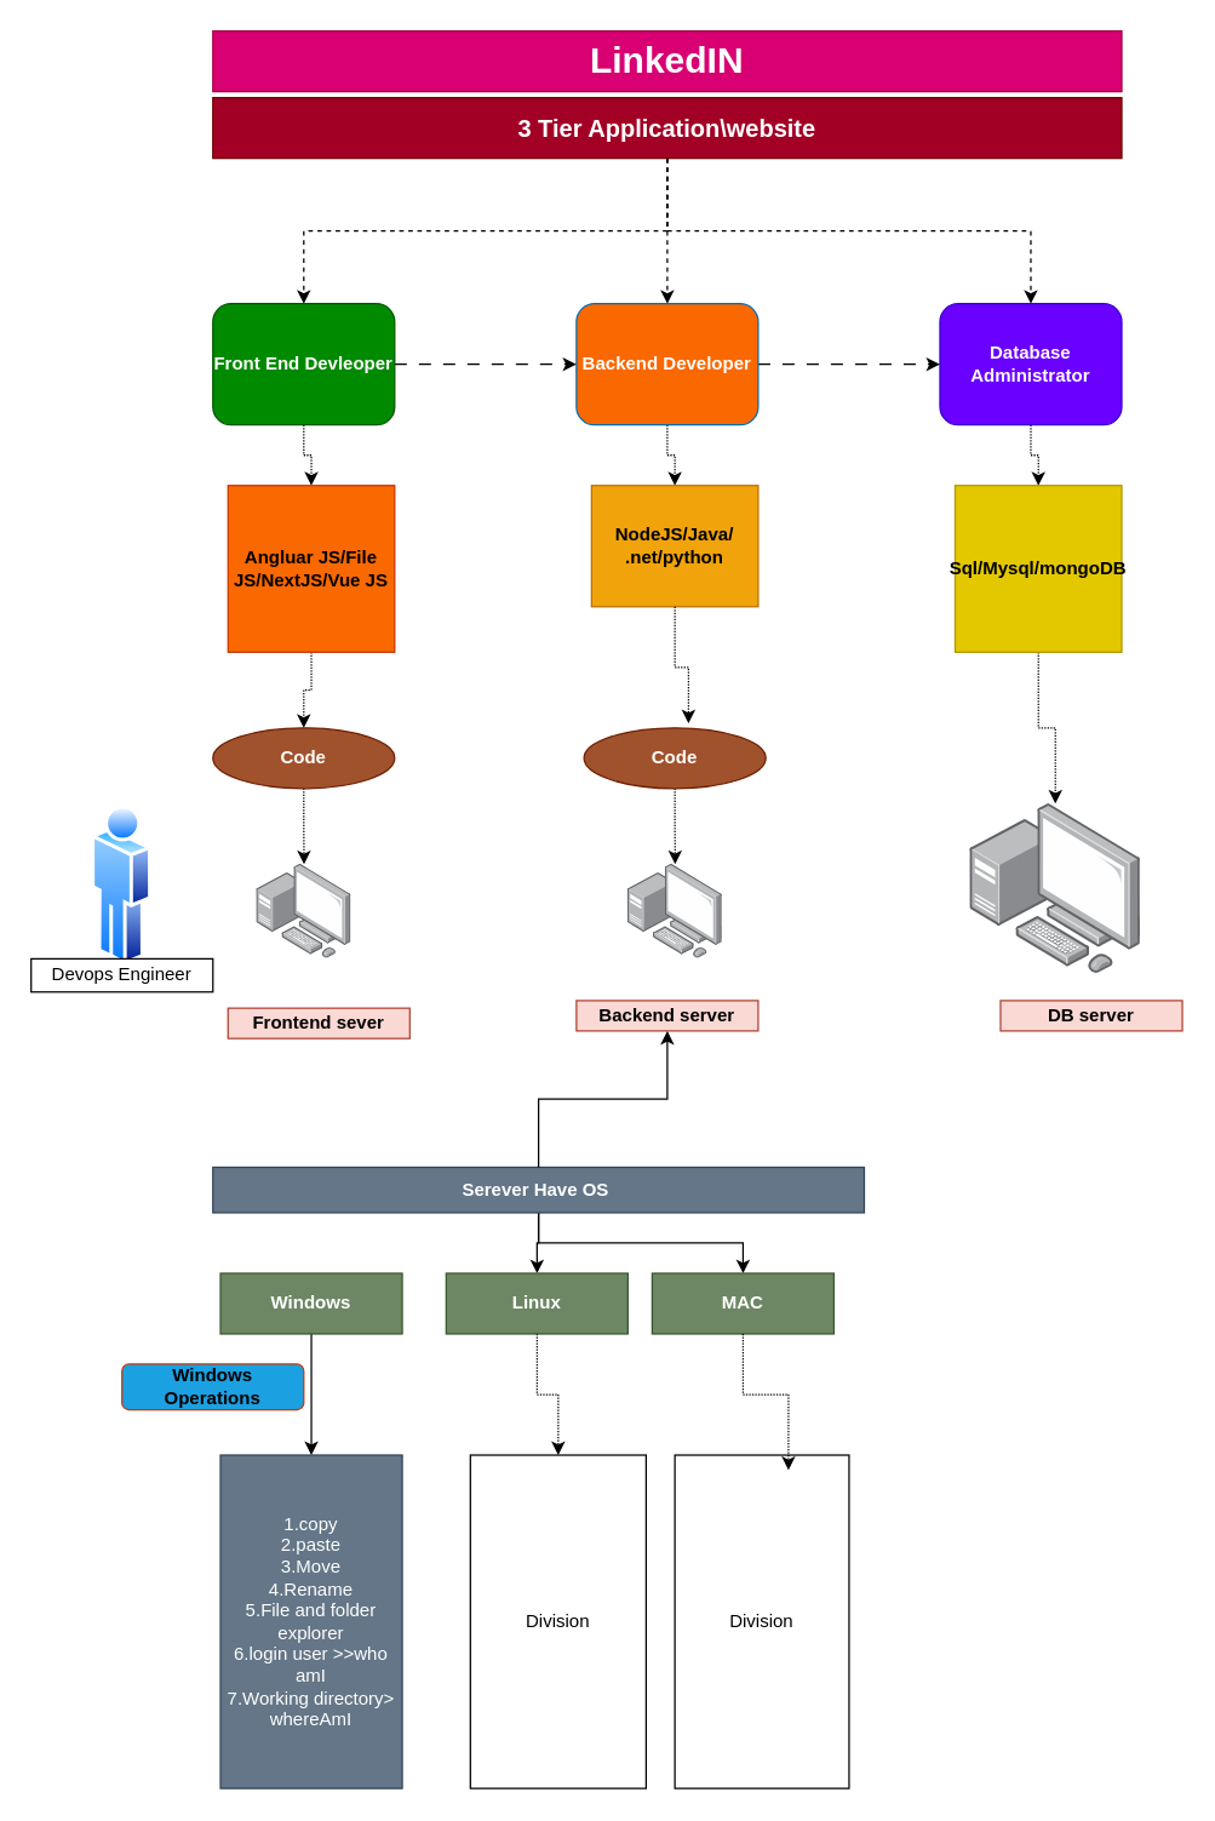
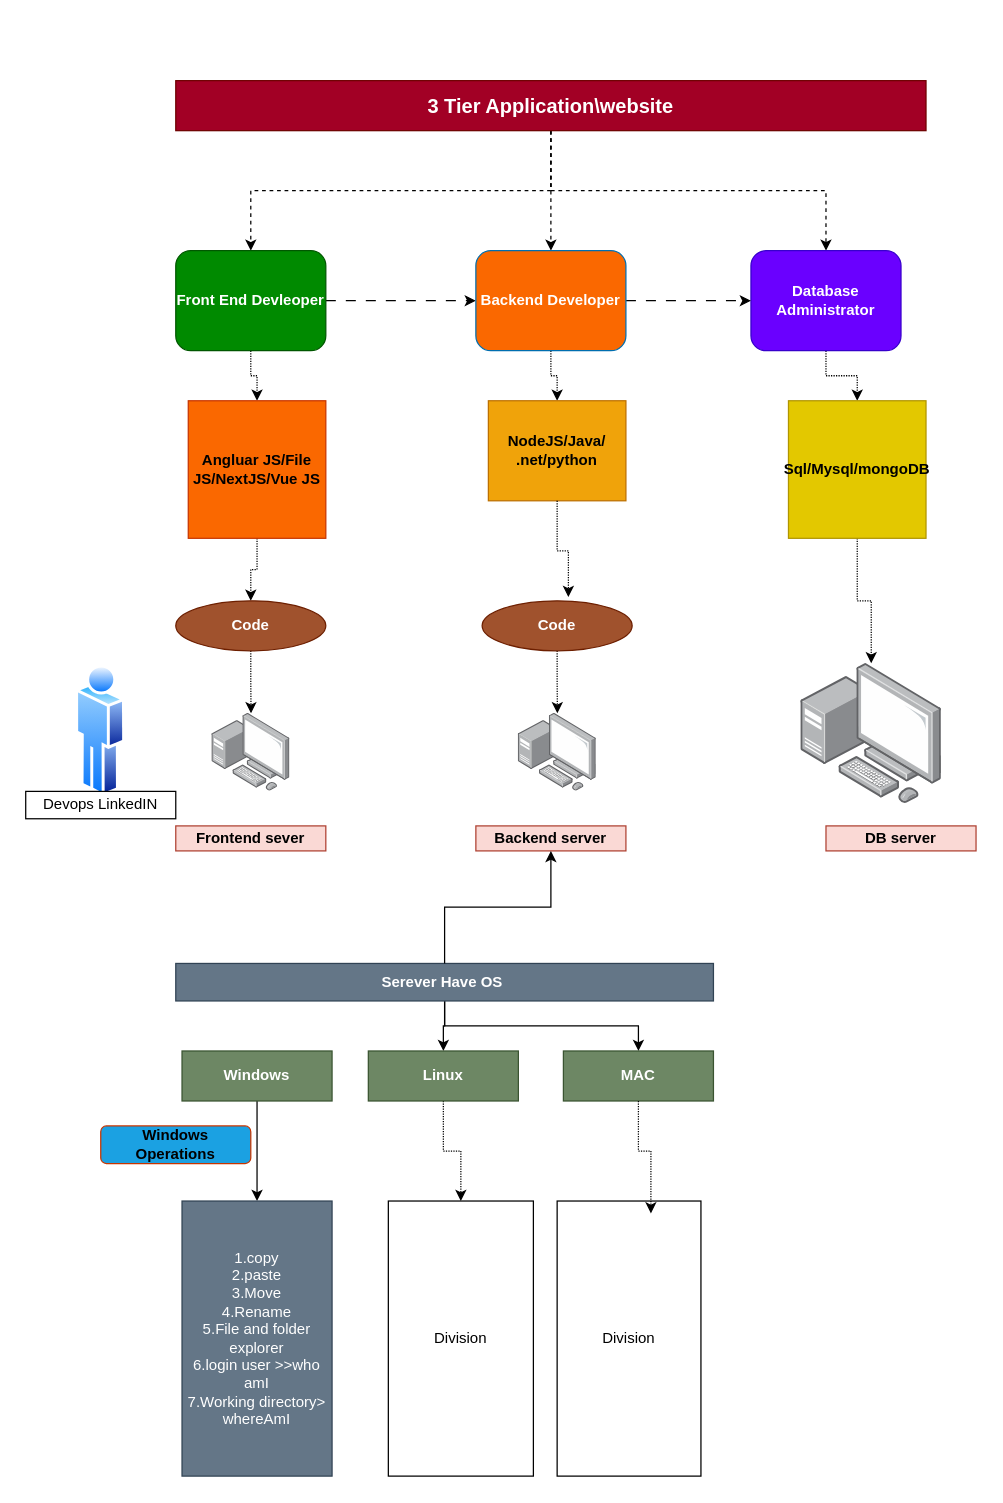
  <mxCell id="0" />
  <mxCell id="1" parent="0" />
- <mxCell id="2" value="&lt;font style=&quot;font-size: 24px;&quot;&gt;&lt;b&gt;LinkedIN&lt;/b&gt;&lt;/font&gt;" style="rounded=0;whiteSpace=wrap;html=1;fillColor=#d80073;strokeColor=#A50040;fontColor=#ffffff;" vertex="1" parent="1"><mxGeometry x="140" y="20" width="600" height="40" as="geometry" /></mxCell>
  <mxCell id="3" style="edgeStyle=orthogonalEdgeStyle;rounded=0;orthogonalLoop=1;jettySize=auto;html=1;entryX=0.5;entryY=0;entryDx=0;entryDy=0;dashed=1;" edge="1" parent="1" source="6" target="9"><mxGeometry relative="1" as="geometry" /></mxCell>
  <mxCell id="4" style="edgeStyle=orthogonalEdgeStyle;rounded=0;orthogonalLoop=1;jettySize=auto;html=1;dashed=1;" edge="1" parent="1" source="6" target="11"><mxGeometry relative="1" as="geometry" /></mxCell>
  <mxCell id="5" style="edgeStyle=orthogonalEdgeStyle;rounded=0;orthogonalLoop=1;jettySize=auto;html=1;dashed=1;" edge="1" parent="1" source="6" target="14"><mxGeometry relative="1" as="geometry" /></mxCell>
  <mxCell id="6" value="&lt;font style=&quot;font-size: 16px;&quot;&gt;&lt;b&gt;3 Tier Application\website&lt;/b&gt;&lt;/font&gt;" style="rounded=0;whiteSpace=wrap;html=1;fillColor=#a20025;fontColor=#ffffff;strokeColor=#6F0000;" vertex="1" parent="1"><mxGeometry x="140" y="64" width="600" height="40" as="geometry" /></mxCell>
  <mxCell id="7" style="edgeStyle=orthogonalEdgeStyle;rounded=0;orthogonalLoop=1;jettySize=auto;html=1;dashed=1;dashPattern=8 8;" edge="1" parent="1" source="9" target="14"><mxGeometry relative="1" as="geometry" /></mxCell>
  <mxCell id="8" style="edgeStyle=orthogonalEdgeStyle;rounded=0;orthogonalLoop=1;jettySize=auto;html=1;exitX=0.5;exitY=1;exitDx=0;exitDy=0;entryX=0.5;entryY=0;entryDx=0;entryDy=0;dashed=1;dashPattern=1 1;" edge="1" parent="1" source="9" target="16"><mxGeometry relative="1" as="geometry" /></mxCell>
  <mxCell id="9" value="&lt;b&gt;Front End Devleoper&lt;/b&gt;" style="rounded=1;whiteSpace=wrap;html=1;fillColor=#008a00;fontColor=#ffffff;strokeColor=#005700;" vertex="1" parent="1"><mxGeometry x="140" y="200" width="120" height="80" as="geometry" /></mxCell>
  <mxCell id="10" style="edgeStyle=orthogonalEdgeStyle;rounded=0;orthogonalLoop=1;jettySize=auto;html=1;entryX=0.5;entryY=0;entryDx=0;entryDy=0;dashed=1;dashPattern=1 1;" edge="1" parent="1" source="11" target="19"><mxGeometry relative="1" as="geometry" /></mxCell>
- <mxCell id="11" value="&lt;b&gt;Database Administrator&lt;/b&gt;" style="rounded=1;whiteSpace=wrap;html=1;fillColor=#6a00ff;fontColor=#ffffff;strokeColor=#3700CC;" vertex="1" parent="1"><mxGeometry x="620" y="200" width="120" height="80" as="geometry" /></mxCell>
+ <mxCell id="11" value="&lt;b&gt;Database Administrator&lt;/b&gt;" style="rounded=1;whiteSpace=wrap;html=1;fillColor=#6a00ff;fontColor=#ffffff;strokeColor=#3700CC;" vertex="1" parent="1"><mxGeometry x="600" y="200" width="120" height="80" as="geometry" /></mxCell>
  <mxCell id="12" style="edgeStyle=orthogonalEdgeStyle;rounded=0;orthogonalLoop=1;jettySize=auto;html=1;dashed=1;dashPattern=8 8;" edge="1" parent="1" source="14" target="11"><mxGeometry relative="1" as="geometry" /></mxCell>
  <mxCell id="13" style="edgeStyle=orthogonalEdgeStyle;rounded=0;orthogonalLoop=1;jettySize=auto;html=1;entryX=0.5;entryY=0;entryDx=0;entryDy=0;dashed=1;dashPattern=1 1;" edge="1" parent="1" source="14" target="17"><mxGeometry relative="1" as="geometry" /></mxCell>
  <mxCell id="14" value="&lt;b&gt;Backend Developer&lt;/b&gt;" style="rounded=1;whiteSpace=wrap;html=1;fillColor=#fa6800;fontColor=#ffffff;strokeColor=#006EAF;" vertex="1" parent="1"><mxGeometry x="380" y="200" width="120" height="80" as="geometry" /></mxCell>
  <mxCell id="15" style="edgeStyle=orthogonalEdgeStyle;rounded=0;orthogonalLoop=1;jettySize=auto;html=1;entryX=0.5;entryY=0;entryDx=0;entryDy=0;dashed=1;dashPattern=1 1;" edge="1" parent="1" source="16" target="21"><mxGeometry relative="1" as="geometry" /></mxCell>
  <mxCell id="16" value="&lt;b&gt;Angluar JS/File JS/NextJS/Vue JS&lt;/b&gt;" style="whiteSpace=wrap;html=1;aspect=fixed;fillColor=#fa6800;fontColor=#000000;strokeColor=#C73500;" vertex="1" parent="1"><mxGeometry x="150" y="320" width="110" height="110" as="geometry" /></mxCell>
  <mxCell id="17" value="&lt;b&gt;NodeJS/Java/ .net/python&lt;/b&gt;" style="whiteSpace=wrap;html=1;aspect=fixed;fillColor=#f0a30a;fontColor=#000000;strokeColor=#BD7000;" vertex="1" parent="1"><mxGeometry x="390" y="320" width="110" height="80" as="geometry" /></mxCell>
  <mxCell id="18" style="edgeStyle=orthogonalEdgeStyle;rounded=0;orthogonalLoop=1;jettySize=auto;html=1;dashed=1;dashPattern=1 1;" edge="1" parent="1" source="19" target="28"><mxGeometry relative="1" as="geometry" /></mxCell>
  <mxCell id="19" value="&lt;b&gt;Sql/Mysql/mongoDB&lt;/b&gt;" style="whiteSpace=wrap;html=1;aspect=fixed;fillColor=#e3c800;fontColor=#000000;strokeColor=#B09500;" vertex="1" parent="1"><mxGeometry x="630" y="320" width="110" height="110" as="geometry" /></mxCell>
  <mxCell id="20" style="edgeStyle=orthogonalEdgeStyle;rounded=0;orthogonalLoop=1;jettySize=auto;html=1;dashed=1;dashPattern=1 1;" edge="1" parent="1" source="21" target="26"><mxGeometry relative="1" as="geometry" /></mxCell>
  <mxCell id="21" value="&lt;b&gt;Code&lt;/b&gt;" style="ellipse;whiteSpace=wrap;html=1;fillColor=#a0522d;fontColor=#ffffff;strokeColor=#6D1F00;" vertex="1" parent="1"><mxGeometry x="140" y="480" width="120" height="40" as="geometry" /></mxCell>
  <mxCell id="22" style="edgeStyle=orthogonalEdgeStyle;rounded=0;orthogonalLoop=1;jettySize=auto;html=1;dashed=1;dashPattern=1 1;" edge="1" parent="1" source="23" target="27"><mxGeometry relative="1" as="geometry" /></mxCell>
  <mxCell id="23" value="&lt;b&gt;Code&lt;/b&gt;" style="ellipse;whiteSpace=wrap;html=1;fillColor=#a0522d;fontColor=#ffffff;strokeColor=#6D1F00;" vertex="1" parent="1"><mxGeometry x="385" y="480" width="120" height="40" as="geometry" /></mxCell>
  <mxCell id="24" style="edgeStyle=orthogonalEdgeStyle;rounded=0;orthogonalLoop=1;jettySize=auto;html=1;entryX=0.575;entryY=-0.075;entryDx=0;entryDy=0;entryPerimeter=0;dashed=1;dashPattern=1 1;" edge="1" parent="1" source="17" target="23"><mxGeometry relative="1" as="geometry" /></mxCell>
  <mxCell id="25" value="" style="image;aspect=fixed;perimeter=ellipsePerimeter;html=1;align=center;shadow=0;dashed=0;spacingTop=3;image=img/lib/active_directory/user.svg;" vertex="1" parent="1"><mxGeometry x="60" y="530" width="40" height="108.11" as="geometry" /></mxCell>
  <mxCell id="26" value="" style="image;points=[];aspect=fixed;html=1;align=center;shadow=0;dashed=0;image=img/lib/allied_telesis/computer_and_terminals/Personal_Computer_with_Server.svg;" vertex="1" parent="1"><mxGeometry x="169" y="570" width="62.4" height="62.4" as="geometry" /></mxCell>
  <mxCell id="27" value="" style="image;points=[];aspect=fixed;html=1;align=center;shadow=0;dashed=0;image=img/lib/allied_telesis/computer_and_terminals/Personal_Computer_with_Server.svg;" vertex="1" parent="1"><mxGeometry x="414" y="570" width="62.4" height="62.4" as="geometry" /></mxCell>
  <mxCell id="28" value="" style="image;points=[];aspect=fixed;html=1;align=center;shadow=0;dashed=0;image=img/lib/allied_telesis/computer_and_terminals/Personal_Computer_with_Server.svg;" vertex="1" parent="1"><mxGeometry x="640" y="530" width="112.4" height="112.4" as="geometry" /></mxCell>
- <mxCell id="29" value="&lt;b&gt;Frontend sever&lt;/b&gt;" style="rounded=0;whiteSpace=wrap;html=1;fillColor=#fad9d5;strokeColor=#ae4132;" vertex="1" parent="1"><mxGeometry x="150" y="665" width="120" height="20" as="geometry" /></mxCell>
+ <mxCell id="29" value="&lt;b&gt;Frontend sever&lt;/b&gt;" style="rounded=0;whiteSpace=wrap;html=1;fillColor=#fad9d5;strokeColor=#ae4132;" vertex="1" parent="1"><mxGeometry x="140" y="660" width="120" height="20" as="geometry" /></mxCell>
  <mxCell id="30" value="&lt;b&gt;DB server&lt;/b&gt;" style="rounded=0;whiteSpace=wrap;html=1;fillColor=#fad9d5;strokeColor=#ae4132;" vertex="1" parent="1"><mxGeometry x="660" y="660" width="120" height="20" as="geometry" /></mxCell>
  <mxCell id="31" value="&lt;b&gt;Backend server&lt;/b&gt;" style="rounded=0;whiteSpace=wrap;html=1;fillColor=#fad9d5;strokeColor=#ae4132;" vertex="1" parent="1"><mxGeometry x="380" y="660" width="120" height="20" as="geometry" /></mxCell>
- <mxCell id="32" value="Devops Engineer" style="rounded=0;whiteSpace=wrap;html=1;" vertex="1" parent="1"><mxGeometry y="632.4" width="120" height="21.89" as="geometry" x="20" /></mxCell>
+ <mxCell id="32" value="Devops LinkedIN" style="rounded=0;whiteSpace=wrap;html=1;" vertex="1" parent="1"><mxGeometry y="632.4" width="120" height="21.89" as="geometry" x="20" /></mxCell>
  <mxCell id="33" style="edgeStyle=orthogonalEdgeStyle;rounded=0;orthogonalLoop=1;jettySize=auto;html=1;entryX=0.5;entryY=0;entryDx=0;entryDy=0;" edge="1" parent="1" source="35" target="38"><mxGeometry relative="1" as="geometry" /></mxCell>
  <mxCell id="34" style="edgeStyle=orthogonalEdgeStyle;rounded=0;orthogonalLoop=1;jettySize=auto;html=1;entryX=0.5;entryY=0;entryDx=0;entryDy=0;" edge="1" parent="1" source="35" target="40"><mxGeometry relative="1" as="geometry" /></mxCell>
  <mxCell id="35" value="&lt;b&gt;Serever Have OS&amp;nbsp;&lt;/b&gt;" style="rounded=0;whiteSpace=wrap;html=1;fillColor=#647687;fontColor=#ffffff;strokeColor=#314354;" vertex="1" parent="1"><mxGeometry x="140" y="770" width="430" height="30" as="geometry" /></mxCell>
  <mxCell id="36" style="edgeStyle=orthogonalEdgeStyle;rounded=0;orthogonalLoop=1;jettySize=auto;html=1;" edge="1" parent="1" source="37" target="41"><mxGeometry relative="1" as="geometry" /></mxCell>
  <mxCell id="37" value="&lt;b&gt;Windows&lt;/b&gt;" style="rounded=0;whiteSpace=wrap;html=1;fillColor=#6d8764;fontColor=#ffffff;strokeColor=#3A5431;" vertex="1" parent="1"><mxGeometry x="145" y="840" width="120" height="40" as="geometry" /></mxCell>
- <mxCell id="38" value="&lt;b&gt;MAC&lt;/b&gt;" style="rounded=0;whiteSpace=wrap;html=1;fillColor=#6d8764;fontColor=#ffffff;strokeColor=#3A5431;" vertex="1" parent="1"><mxGeometry x="430" y="840" width="120" height="40" as="geometry" /></mxCell>
+ <mxCell id="38" value="&lt;b&gt;MAC&lt;/b&gt;" style="rounded=0;whiteSpace=wrap;html=1;fillColor=#6d8764;fontColor=#ffffff;strokeColor=#3A5431;" vertex="1" parent="1"><mxGeometry x="450" y="840" width="120" height="40" as="geometry" /></mxCell>
  <mxCell id="39" style="edgeStyle=orthogonalEdgeStyle;rounded=0;orthogonalLoop=1;jettySize=auto;html=1;entryX=0.5;entryY=0;entryDx=0;entryDy=0;dashed=1;dashPattern=1 1;" edge="1" parent="1" source="40" target="44"><mxGeometry relative="1" as="geometry" /></mxCell>
  <mxCell id="40" value="&lt;b&gt;Linux&lt;/b&gt;" style="rounded=0;whiteSpace=wrap;html=1;fillColor=#6d8764;fontColor=#ffffff;strokeColor=#3A5431;" vertex="1" parent="1"><mxGeometry x="294" y="840" width="120" height="40" as="geometry" /></mxCell>
  <mxCell id="41" value="1.copy&lt;br&gt;2.paste&lt;br&gt;3.Move&lt;br&gt;4.Rename&lt;br&gt;5.File and folder explorer&lt;br&gt;6.login user &amp;gt;&amp;gt;who amI&lt;br&gt;7.Working directory&amp;gt; whereAmI" style="rounded=0;whiteSpace=wrap;html=1;fillColor=#647687;fontColor=#ffffff;strokeColor=#314354;" vertex="1" parent="1"><mxGeometry x="145" y="960" width="120" height="220" as="geometry" /></mxCell>
  <mxCell id="42" value="&lt;b&gt;Windows Operations&lt;/b&gt;" style="rounded=1;whiteSpace=wrap;html=1;fillColor=#1ba1e2;fontColor=#000000;strokeColor=#C73500;" vertex="1" parent="1"><mxGeometry x="80" y="900" width="120" height="30" as="geometry" /></mxCell>
  <mxCell id="43" style="edgeStyle=orthogonalEdgeStyle;rounded=0;orthogonalLoop=1;jettySize=auto;html=1;" edge="1" parent="1" source="35" target="31"><mxGeometry relative="1" as="geometry" /></mxCell>
  <mxCell id="44" value="Division" style="whiteSpace=wrap;html=1;align=center;verticalAlign=middle;treeFolding=1;treeMoving=1;newEdgeStyle={&quot;edgeStyle&quot;:&quot;elbowEdgeStyle&quot;,&quot;startArrow&quot;:&quot;none&quot;,&quot;endArrow&quot;:&quot;none&quot;};" vertex="1" parent="1"><mxGeometry x="310" y="960" width="116" height="220" as="geometry" /></mxCell>
  <mxCell id="45" value="Division" style="whiteSpace=wrap;html=1;align=center;verticalAlign=middle;treeFolding=1;treeMoving=1;newEdgeStyle={&quot;edgeStyle&quot;:&quot;elbowEdgeStyle&quot;,&quot;startArrow&quot;:&quot;none&quot;,&quot;endArrow&quot;:&quot;none&quot;};" vertex="1" parent="1"><mxGeometry x="445" y="960" width="115" height="220" as="geometry" /></mxCell>
  <mxCell id="46" style="edgeStyle=orthogonalEdgeStyle;rounded=0;orthogonalLoop=1;jettySize=auto;html=1;entryX=0.652;entryY=0.045;entryDx=0;entryDy=0;entryPerimeter=0;dashed=1;dashPattern=1 1;" edge="1" parent="1" source="38" target="45"><mxGeometry relative="1" as="geometry" /></mxCell>
